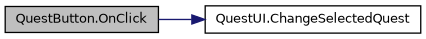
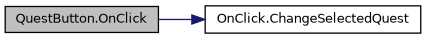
  digraph {
    rankdir=LR
    node [color=black fontname=Helvetica fontsize=10 shape=record style=filled]
    n1 [fillcolor=grey75 fontcolor=black height=0.2 label="QuestButton.OnClick" width=0.4]
-   n2 [fillcolor=white height=0.2 label="QuestUI.ChangeSelectedQuest" width=0.4]
+   n2 [fillcolor=white height=0.2 label="OnClick.ChangeSelectedQuest" width=0.4]
    n1 -> n2 [color=midnightblue fontname=Helvetica fontsize=10 labelfontname=Helvetica labelfontsize=10 style=solid]
  }
